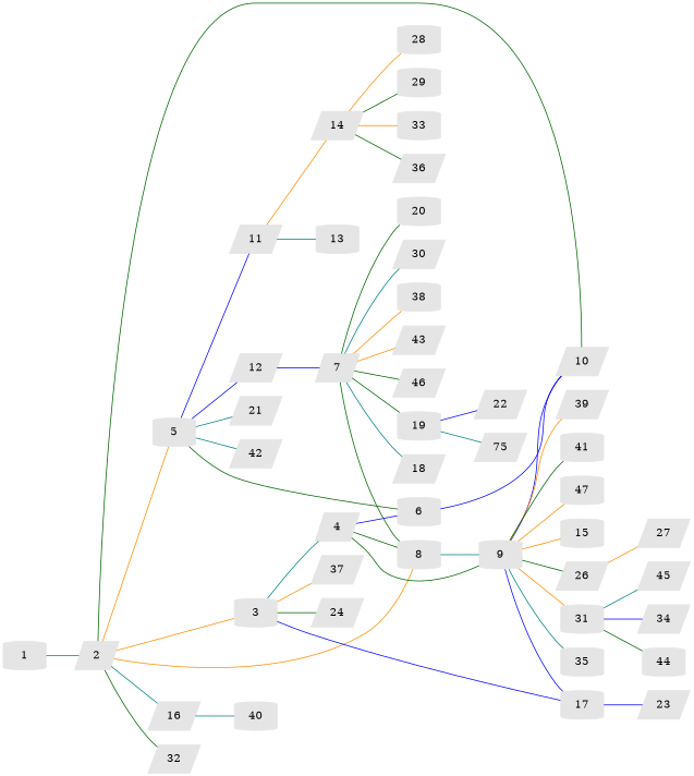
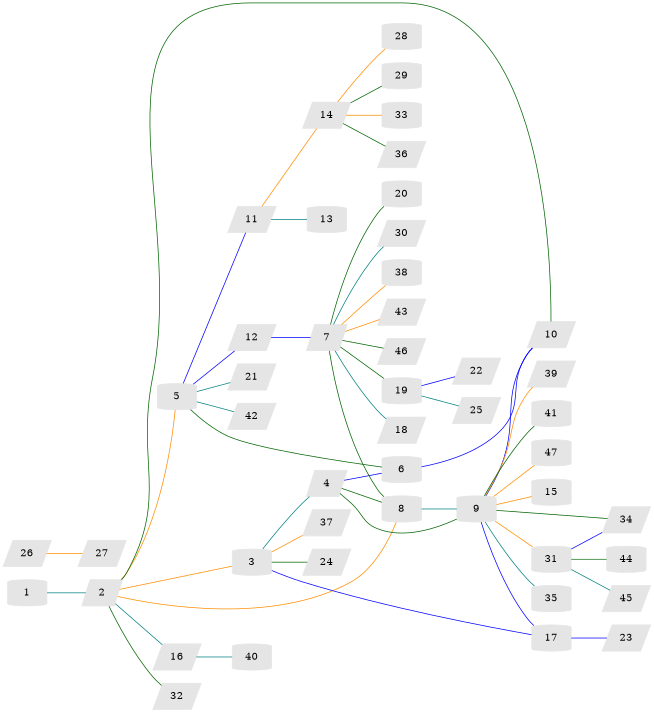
  graph {
    rankdir=LR
    node [color=gray90 shape=parallelogram style=filled]
    edge [color=darkgreen]
    1 [shape=cylinder]
    2
    3 [shape=cylinder]
    5 [shape=cylinder]
    8 [shape=cylinder]
    10
    16
    32
    4
    17 [shape=cylinder]
    24
    37
    6 [shape=cylinder]
    11
    12
    21
    42
    9 [shape=cylinder]
    40 [shape=cylinder]
    23
    15 [shape=cylinder]
    26
    31 [shape=cylinder]
    35 [shape=cylinder]
    39
    41 [shape=cylinder]
    47 [shape=cylinder]
    13 [shape=cylinder]
    14
    7
    18
    19 [shape=cylinder]
    20 [shape=cylinder]
    30
    38 [shape=cylinder]
    43
    46
    22
-   25 [label=75]
+   25
    27
    34
    44 [shape=cylinder]
    45
    28 [shape=cylinder]
    29 [shape=cylinder]
    33 [shape=cylinder]
    36
    1 -- 2 [color=teal]
    2 -- 3 [color=darkorange]
    2 -- 5 [color=darkorange]
    2 -- 8 [color=darkorange]
    2 -- 10
    2 -- 16 [color=teal]
    2 -- 32
    3 -- 4 [color=teal]
    3 -- 17 [color=blue]
    3 -- 24
    3 -- 37 [color=darkorange]
    5 -- 6
    5 -- 11 [color=blue]
    5 -- 12 [color=blue]
    5 -- 21 [color=teal]
    5 -- 42 [color=teal]
    8 -- 9 [color=teal]
    16 -- 40 [color=teal]
    4 -- 8
    4 -- 6 [color=blue]
    4 -- 9
    17 -- 23 [color=blue]
    6 -- 10 [color=blue]
    11 -- 13 [color=teal]
    11 -- 14 [color=darkorange]
    12 -- 7 [color=blue]
    9 -- 10 [color=blue]
    9 -- 17 [color=blue]
    9 -- 15 [color=darkorange]
-   9 -- 26
+   9 -- 34
    9 -- 31 [color=darkorange]
    9 -- 35 [color=teal]
    9 -- 39 [color=darkorange]
    9 -- 41
    9 -- 47 [color=darkorange]
    26 -- 27 [color=darkorange]
    31 -- 34 [color=blue]
    31 -- 44
    31 -- 45 [color=teal]
    14 -- 28 [color=darkorange]
    14 -- 29
    14 -- 33 [color=darkorange]
    14 -- 36
    7 -- 8
    7 -- 18 [color=teal]
    7 -- 19
    7 -- 20
    7 -- 30 [color=teal]
    7 -- 38 [color=darkorange]
    7 -- 43 [color=darkorange]
    7 -- 46
    19 -- 22 [color=blue]
    19 -- 25 [color=teal]
  }
